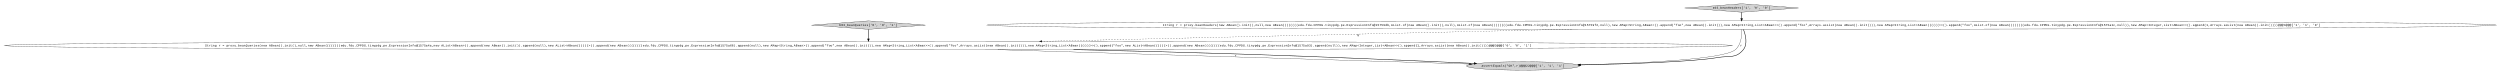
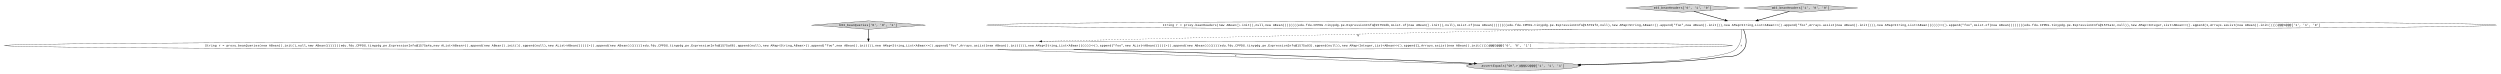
  digraph {
    fontname="Liberation Mono"
    node [fillcolor=lightgray shape=ellipse style=filled fontname="Liberation Mono"]
    edge [style=bold fontname="Liberation Mono"]
    n1 [fillcolor=white label="String r = proxy.beanHeaders(new ABean().init(),null,new ABean((((((((edu.fdu.CPPDG.tinypdg.pe.ExpressionInfo@15759db,AList.of(new ABean().init(),null),AList.of(new ABean((((((((edu.fdu.CPPDG.tinypdg.pe.ExpressionInfo@15759f2,null),new AMap<String,ABean>().append(\"foo\",new ABean().init()),new AMap<String,List<ABean>>().append(\"foo\",Arrays.asList(new ABean().init())),new AMap<String,List<ABean((((((>>().append(\"foo\",AList.of(new ABean((((((((edu.fdu.CPPDG.tinypdg.pe.ExpressionInfo@1575a1c,null)),new AMap<Integer,List<ABean>>().append(1,Arrays.asList(new ABean().init())))@@@3@@@['1', '1', '0']"]
    n2 [fillcolor=white label="String r = proxy.beanQueries(new ABean().init(),null,new ABean((((((((edu.fdu.CPPDG.tinypdg.pe.ExpressionInfo@1575a4a,new AList<ABean>().append(new ABean().init()).append(null),new AList<ABean((((((>().append(new ABean((((((((edu.fdu.CPPDG.tinypdg.pe.ExpressionInfo@1575a66).append(null),new AMap<String,ABean>().append(\"foo\",new ABean().init()),new AMap<String,List<ABean>>().append(\"foo\",Arrays.asList(new ABean().init())),new AMap<String,List<ABean((((((>>().append(\"foo\",new AList<ABean((((((>().append(new ABean((((((((edu.fdu.CPPDG.tinypdg.pe.ExpressionInfo@1575a93).append(null)),new AMap<Integer,List<ABean>>().append(1,Arrays.asList(new ABean().init())))@@@3@@@['0', '0', '1']"]
    n3 [label="assertEquals(\"OK\",r)@@@22@@@['1', '1', '1']"]
+   n4 [label="a03_beanHeaders['0', '1', '0']" shape=diamond]
    n5 [label="a03_beanHeaders['1', '0', '0']" shape=diamond]
    n6 [label="b03_beanQueries['0', '0', '1']" shape=diamond]
    n1 -> n2 [label=0 style=dashed]
    n1 -> n3 [label=r style=solid]
    n1 -> n3
    n2 -> n3 [label=r style=solid]
    n2 -> n3
+   n4 -> n1
    n5 -> n1
    n6 -> n2
  }
